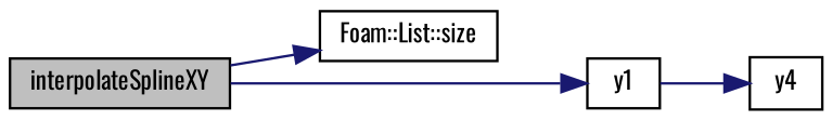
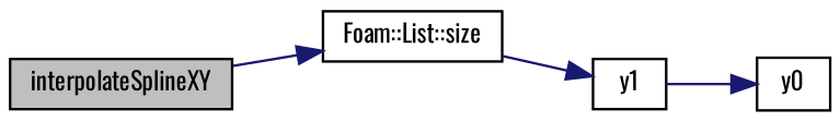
  digraph {
    fontname=Oswald
    rankdir=LR
    node [color=black fontname=Oswald fontsize=10 shape=record]
    edge [color=midnightblue fontname=Oswald fontsize=10 labelfontname=FreeSans labelfontsize=10 style=solid]
    n1 [fillcolor=grey75 fontcolor=black height=0.2 label=interpolateSplineXY style=filled width=0.4]
    n2 [height=0.2 label="Foam::List::size" width=0.4]
    n3 [height=0.2 label=y1 width=0.4]
-   n4 [height=0.2 label=y4 width=0.4]
+   n4 [height=0.2 label=y0 width=0.4]
    n1 -> n2
-   n1 -> n3
+   n2 -> n3
    n3 -> n4
  }
